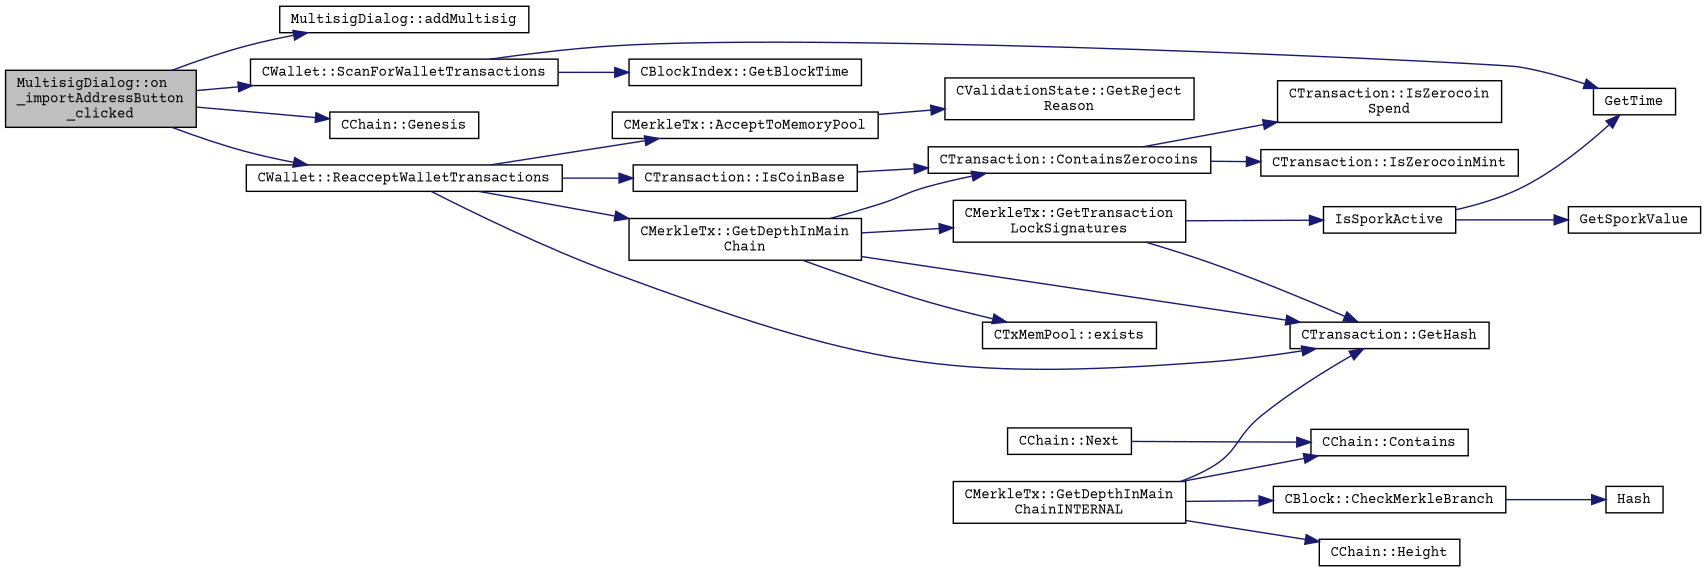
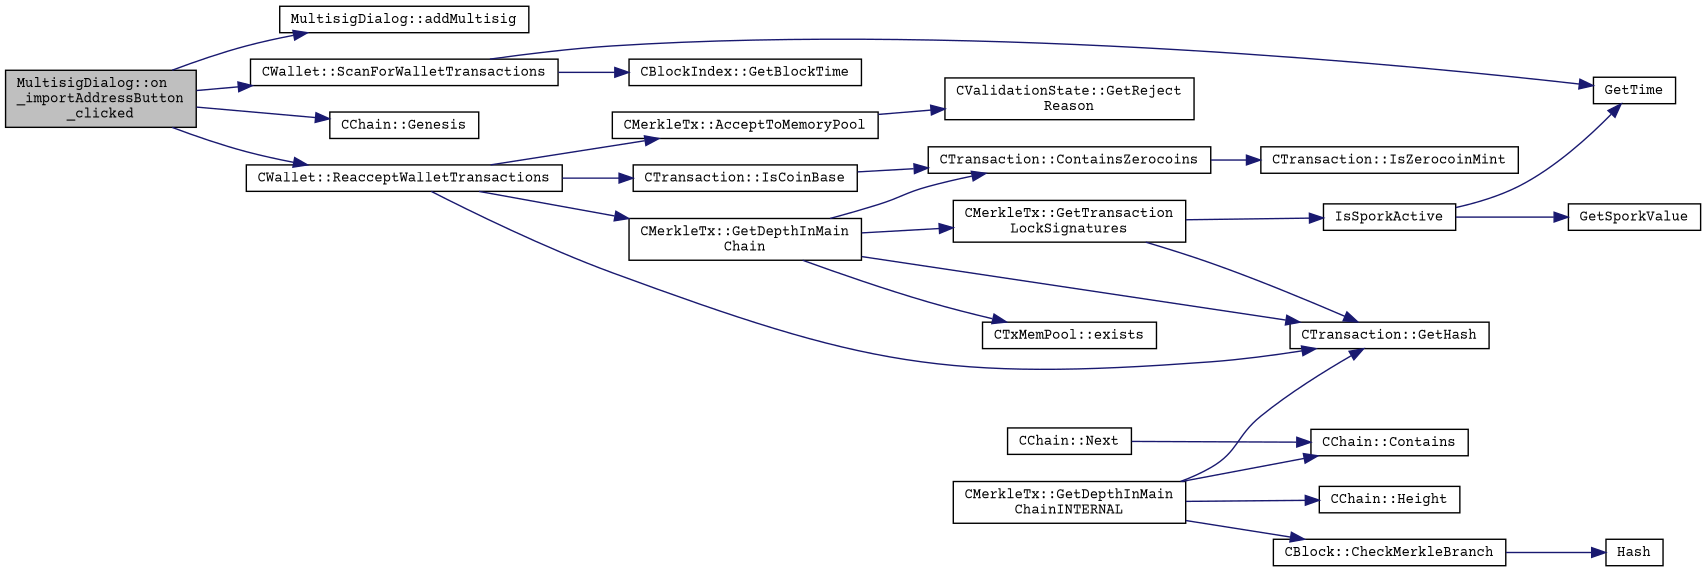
  digraph {
    fontname="Courier Prime"
    rankdir=LR
    node [color=black fillcolor=white fontname="Courier Prime" fontsize=10 shape=record style=filled]
    edge [color=midnightblue fontname="Courier Prime" fontsize=10 labelfontname=Helvetica labelfontsize=10 style=solid]
    n1 [fillcolor=grey75 fontcolor=black height=0.2 label="MultisigDialog::on\l_importAddressButton\l_clicked" width=0.4]
    n2 [height=0.2 label="MultisigDialog::addMultisig" width=0.4]
    n3 [height=0.2 label="CWallet::ScanForWalletTransactions" width=0.4]
    n4 [height=0.2 label="CChain::Genesis" width=0.4]
    n5 [height=0.2 label="CWallet::ReacceptWalletTransactions" width=0.4]
    n6 [height=0.2 label=GetTime width=0.4]
    n7 [height=0.2 label="CBlockIndex::GetBlockTime" width=0.4]
    n8 [height=0.2 label="CTransaction::GetHash" width=0.4]
    n9 [height=0.2 label="CMerkleTx::GetDepthInMain\lChain" width=0.4]
    n10 [height=0.2 label="CTransaction::IsCoinBase" width=0.4]
    n11 [height=0.2 label="CMerkleTx::AcceptToMemoryPool" width=0.4]
    n12 [height=0.2 label="CChain::Next" width=0.4]
    n13 [height=0.2 label="CChain::Contains" width=0.4]
    n14 [height=0.2 label="CTxMemPool::exists" width=0.4]
    n15 [height=0.2 label="CMerkleTx::GetTransaction\lLockSignatures" width=0.4]
    n16 [height=0.2 label="CTransaction::ContainsZerocoins" width=0.4]
    n17 [height=0.2 label="CValidationState::GetReject\lReason" width=0.4]
    n18 [height=0.2 label="CMerkleTx::GetDepthInMain\lChainINTERNAL" width=0.4]
    n19 [height=0.2 label="CBlock::CheckMerkleBranch" width=0.4]
    n20 [height=0.2 label="CChain::Height" width=0.4]
    n21 [height=0.2 label=IsSporkActive width=0.4]
    n22 [height=0.2 label=Hash width=0.4]
    n23 [height=0.2 label=GetSporkValue width=0.4]
-   n24 [height=0.2 label="CTransaction::IsZerocoin\lSpend" width=0.4]
    n25 [height=0.2 label="CTransaction::IsZerocoinMint" width=0.4]
    n1 -> n2
    n1 -> n3
    n1 -> n4
    n1 -> n5
    n3 -> n6
    n3 -> n7
    n5 -> n8
    n5 -> n9
    n5 -> n10
    n5 -> n11
    n9 -> n8
    n9 -> n14
    n9 -> n15
    n9 -> n16
    n10 -> n16
    n11 -> n17
    n12 -> n13
    n15 -> n8
    n15 -> n21
-   n16 -> n24
    n16 -> n25
    n18 -> n8
    n18 -> n13
    n18 -> n19
    n18 -> n20
    n19 -> n22
    n21 -> n6
    n21 -> n23
  }
